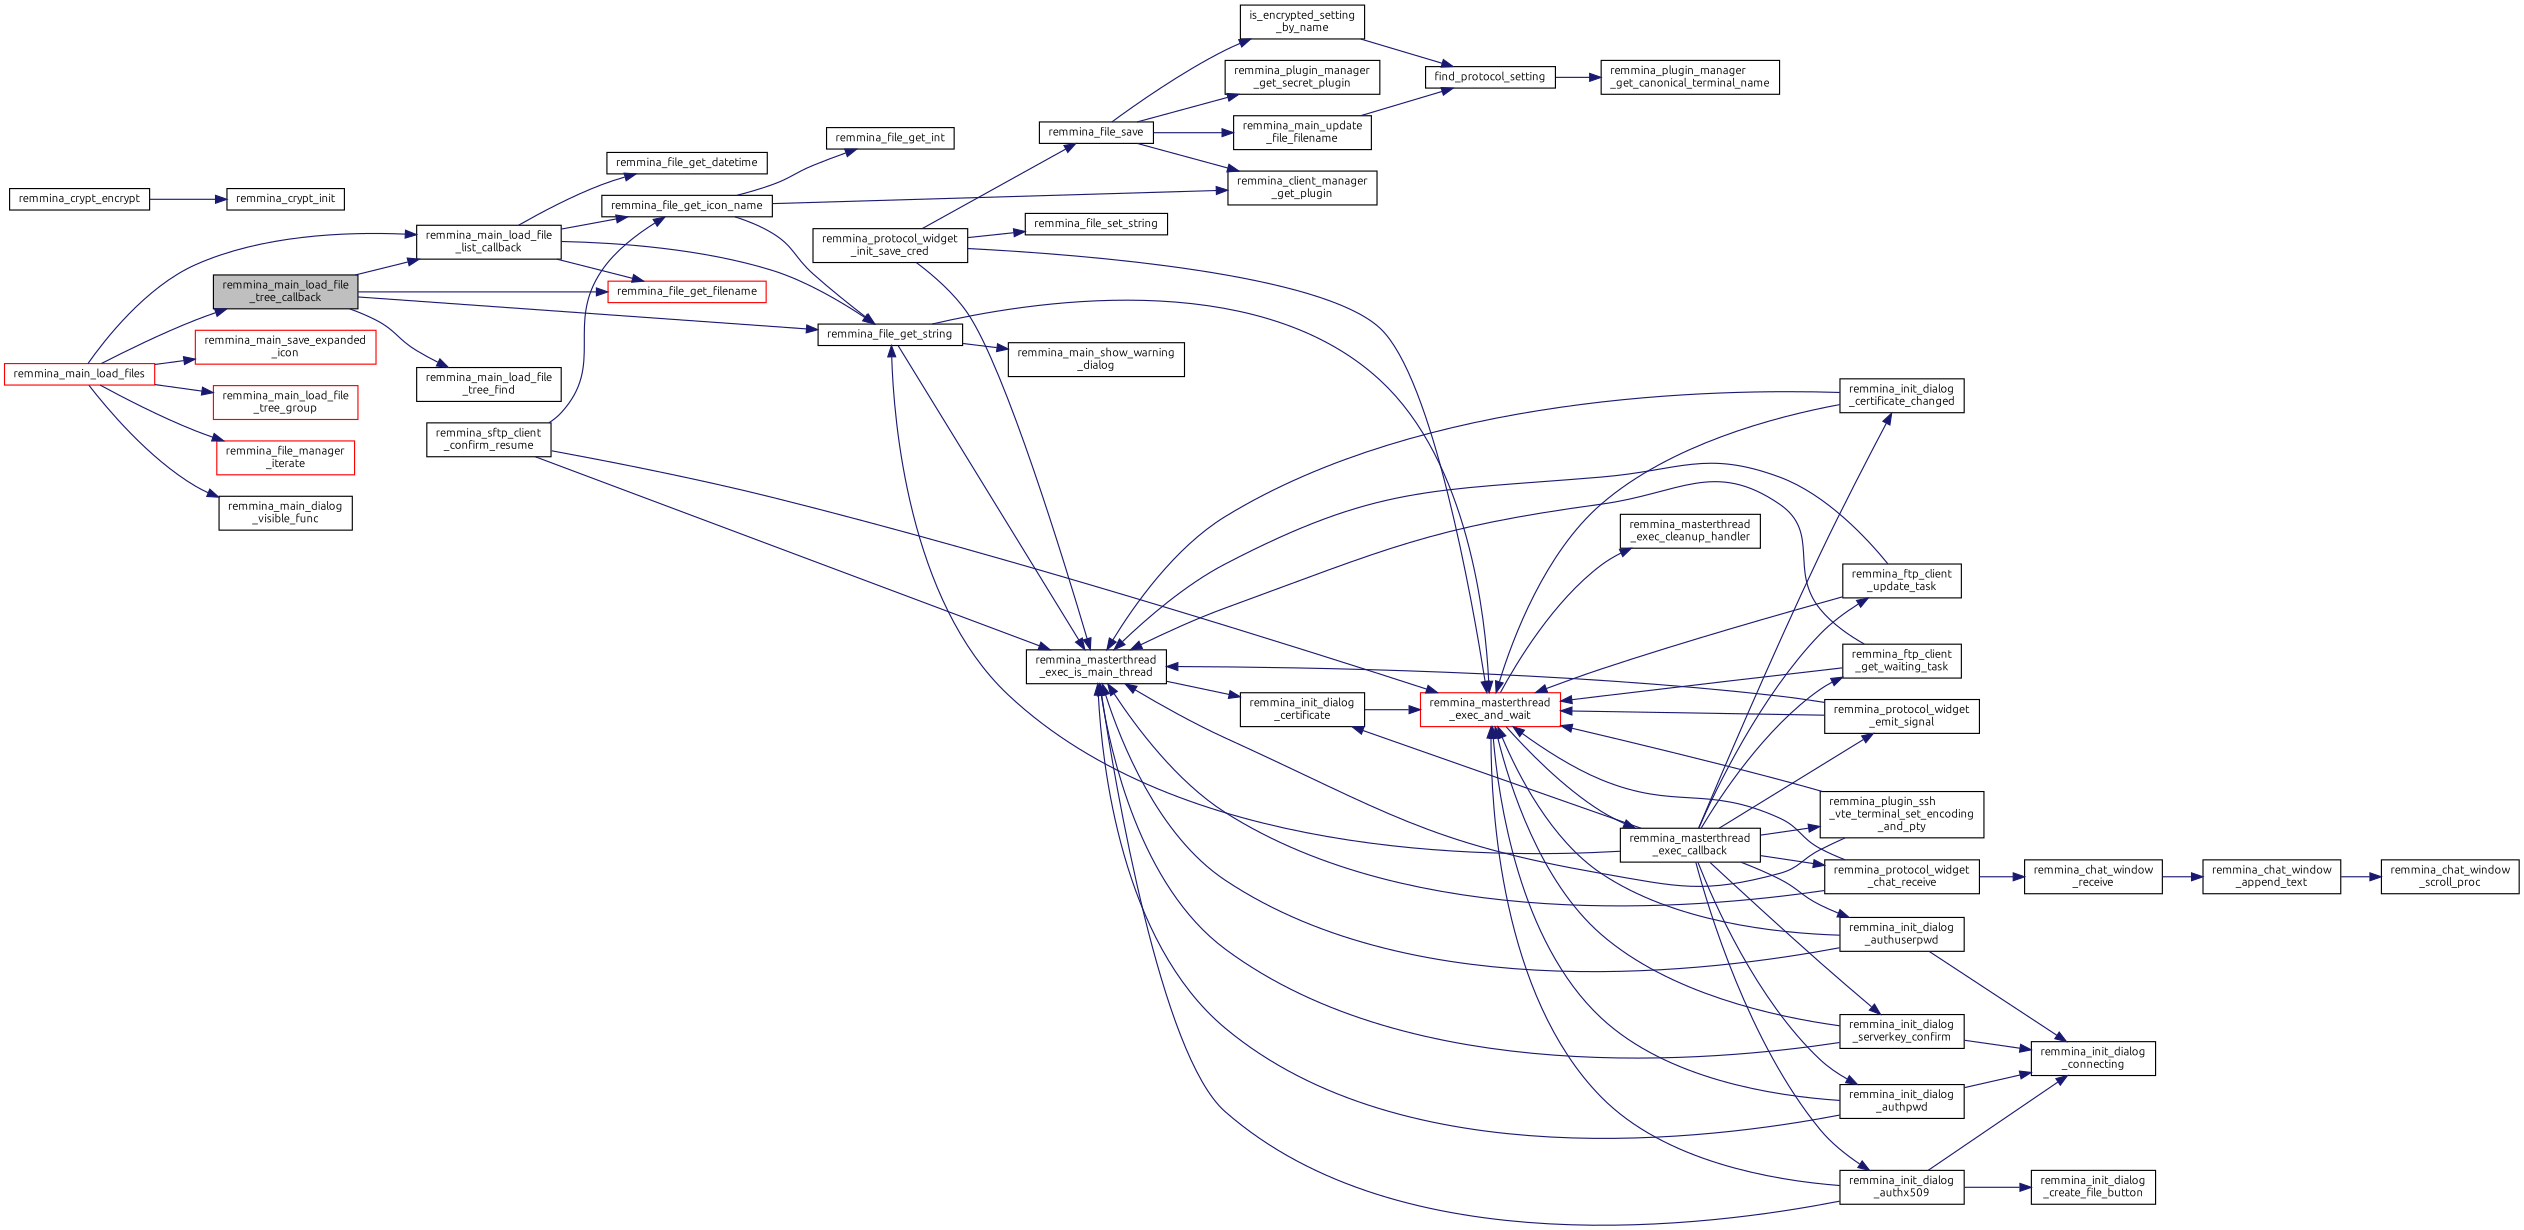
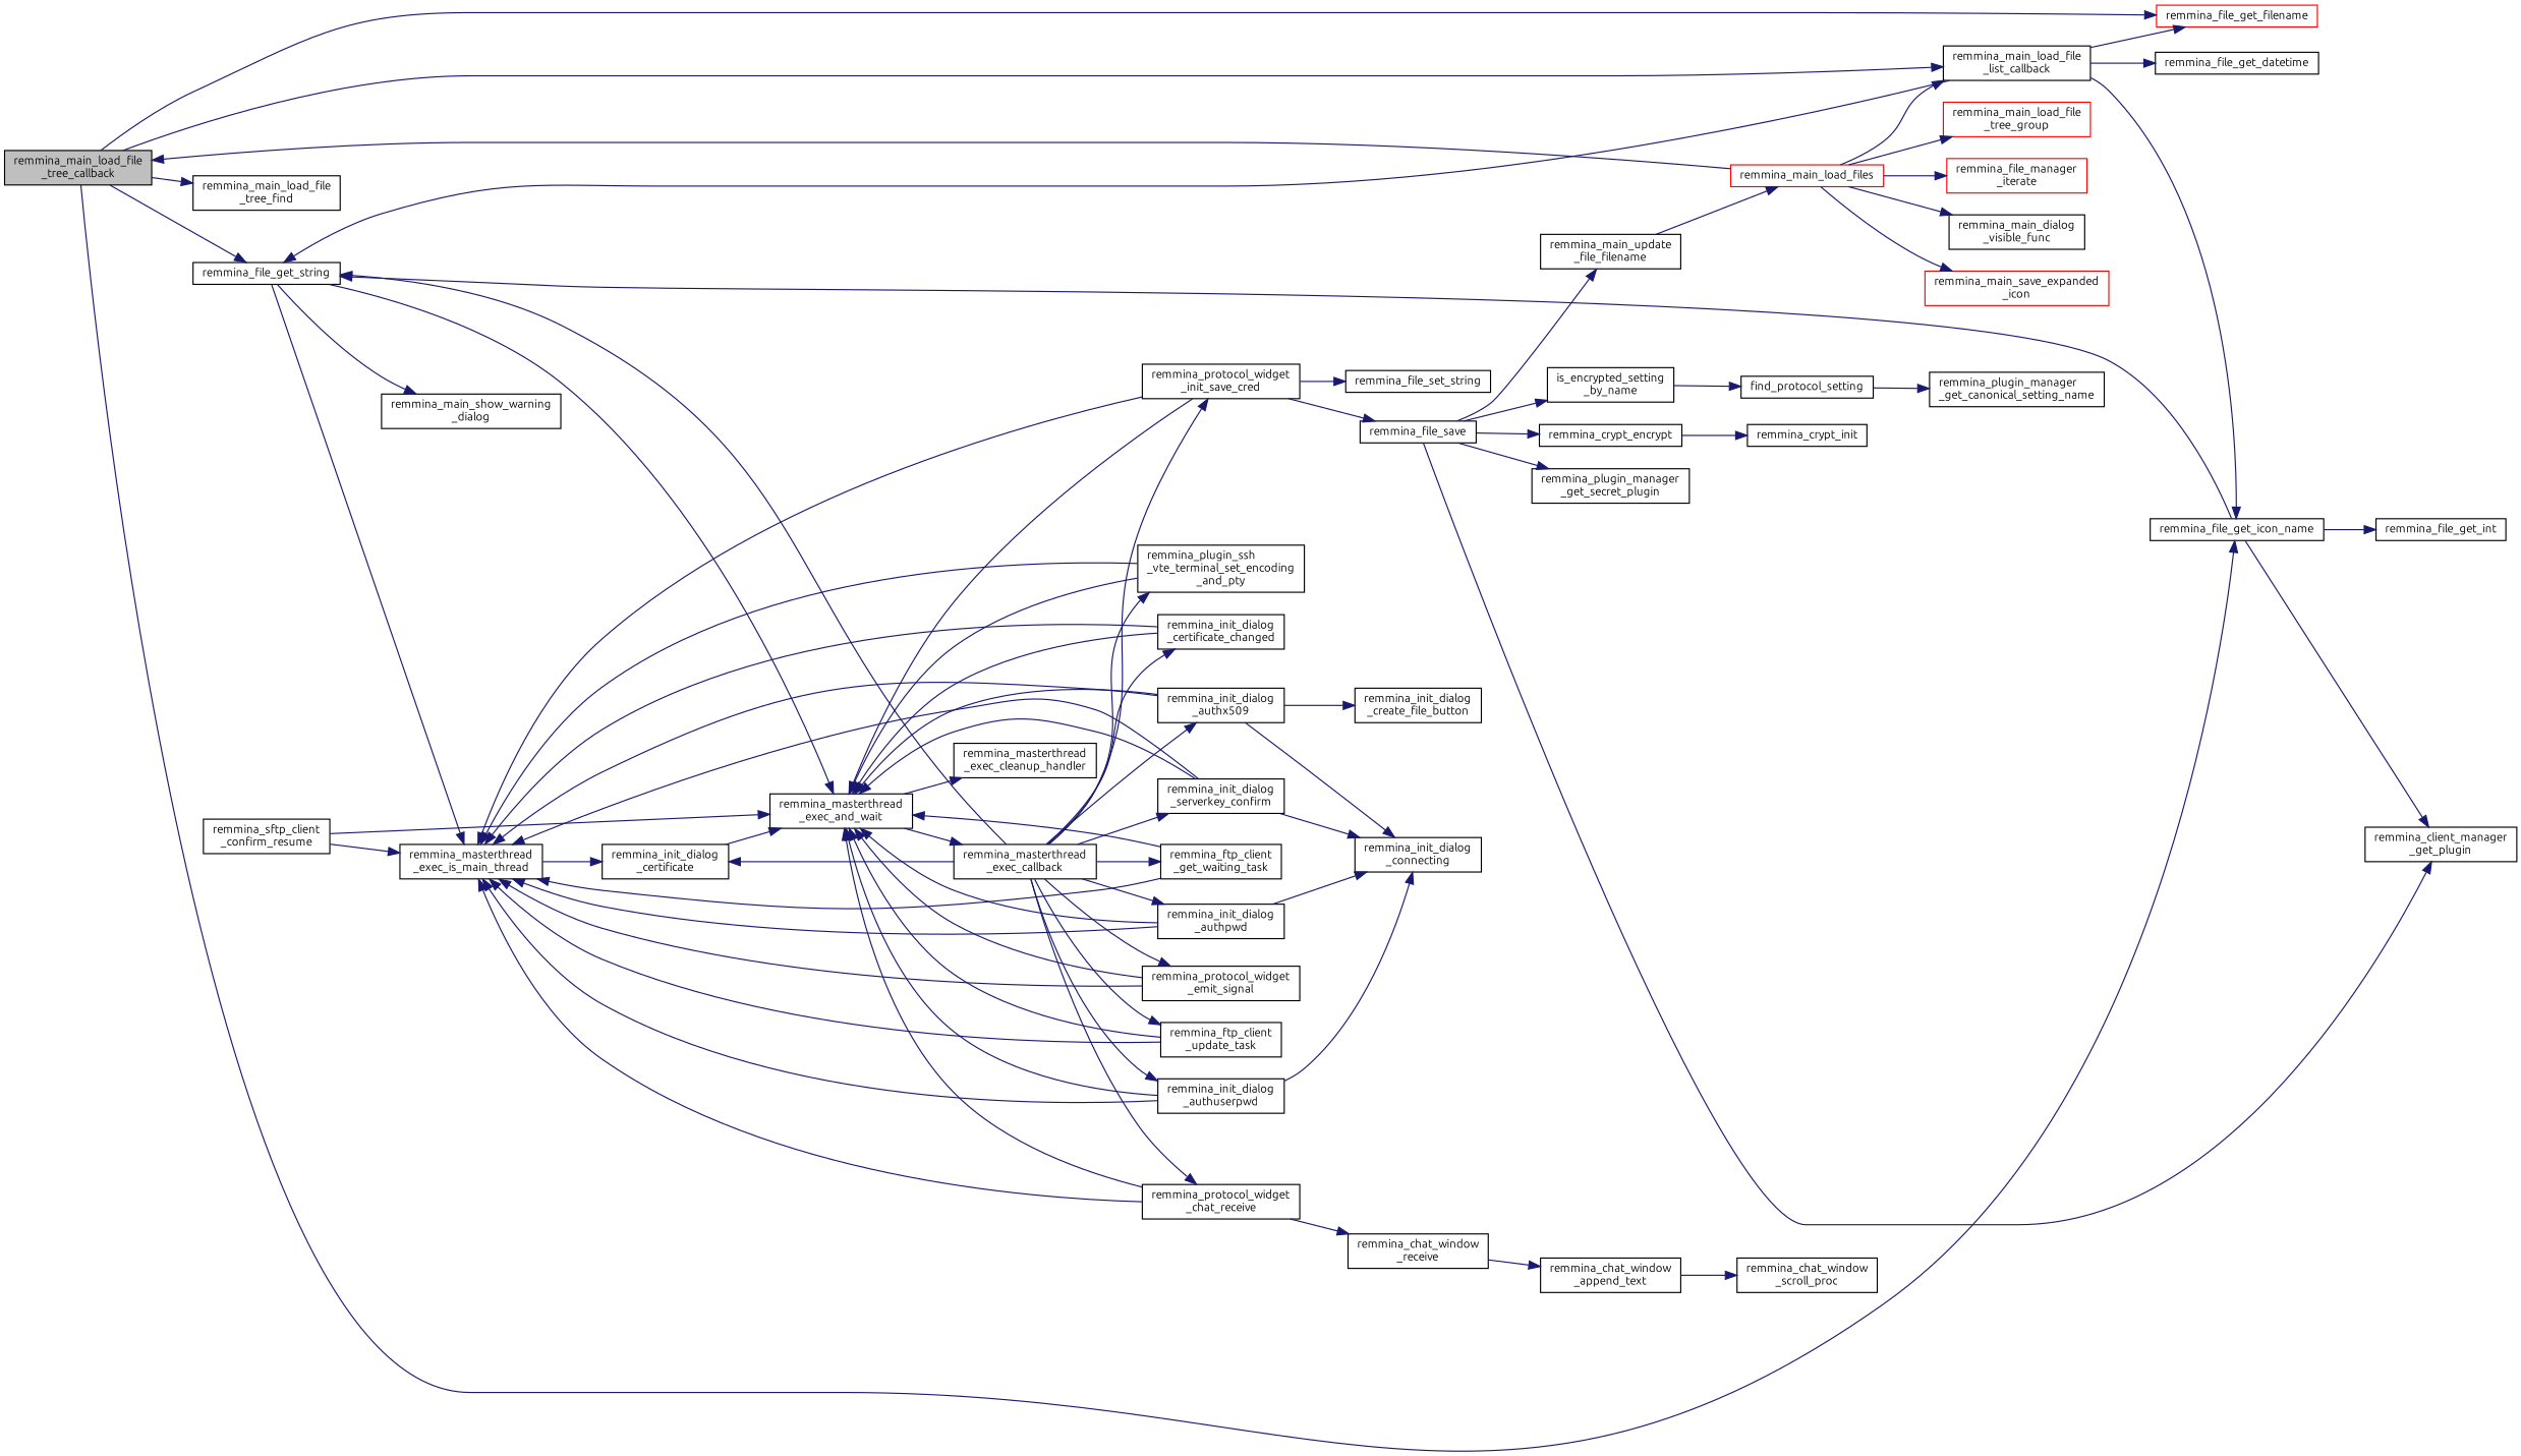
  digraph {
    fontname=Ubuntu
    rankdir=LR
    node [color=black fillcolor=white fontname=Ubuntu fontsize=10 shape=record style=filled]
    edge [color=midnightblue fontname=Ubuntu fontsize=10 labelfontname=Helvetica labelfontsize=10 style=solid]
    n1 [fillcolor=grey75 fontcolor=black height=0.2 label="remmina_main_load_file\l_tree_callback" width=0.4]
    n2 [height=0.2 label="remmina_main_load_file\l_tree_find" width=0.4]
    n3 [height=0.2 label=remmina_file_get_string width=0.4]
    n4 [height=0.2 label=remmina_file_get_icon_name width=0.4]
    n5 [color=red height=0.2 label=remmina_file_get_filename width=0.4]
    n6 [height=0.2 label="remmina_main_load_file\l_list_callback" width=0.4]
    n7 [height=0.2 label="remmina_masterthread\l_exec_is_main_thread" width=0.4]
-   n8 [color=red height=0.2 label="remmina_masterthread\l_exec_and_wait" width=0.4]
+   n8 [height=0.2 label="remmina_masterthread\l_exec_and_wait" width=0.4]
    n9 [height=0.2 label="remmina_main_show_warning\l_dialog" width=0.4]
    n10 [height=0.2 label=remmina_file_get_datetime width=0.4]
    n11 [height=0.2 label="remmina_client_manager\l_get_plugin" width=0.4]
    n12 [height=0.2 label=remmina_file_get_int width=0.4]
    n13 [height=0.2 label="remmina_init_dialog\l_certificate" width=0.4]
    n14 [height=0.2 label="remmina_masterthread\l_exec_cleanup_handler" width=0.4]
    n15 [height=0.2 label="remmina_masterthread\l_exec_callback" width=0.4]
    n16 [height=0.2 label="remmina_protocol_widget\l_init_save_cred" width=0.4]
    n17 [height=0.2 label="remmina_protocol_widget\l_chat_receive" width=0.4]
    n18 [height=0.2 label="remmina_init_dialog\l_serverkey_confirm" width=0.4]
    n19 [height=0.2 label="remmina_init_dialog\l_authpwd" width=0.4]
    n20 [height=0.2 label="remmina_init_dialog\l_authuserpwd" width=0.4]
    n21 [height=0.2 label="remmina_init_dialog\l_certificate_changed" width=0.4]
    n22 [height=0.2 label="remmina_init_dialog\l_authx509" width=0.4]
    n23 [height=0.2 label="remmina_ftp_client\l_update_task" width=0.4]
    n24 [height=0.2 label="remmina_ftp_client\l_get_waiting_task" width=0.4]
    n25 [height=0.2 label="remmina_protocol_widget\l_emit_signal" width=0.4]
    n26 [height=0.2 label="remmina_plugin_ssh\l_vte_terminal_set_encoding\l_and_pty" width=0.4]
    n27 [height=0.2 label=remmina_file_set_string width=0.4]
    n28 [height=0.2 label=remmina_file_save width=0.4]
    n29 [height=0.2 label="remmina_chat_window\l_receive" width=0.4]
    n30 [height=0.2 label="remmina_init_dialog\l_connecting" width=0.4]
    n31 [height=0.2 label="remmina_init_dialog\l_create_file_button" width=0.4]
    n32 [height=0.2 label="remmina_sftp_client\l_confirm_resume" width=0.4]
    n33 [height=0.2 label="remmina_plugin_manager\l_get_secret_plugin" width=0.4]
    n34 [height=0.2 label="is_encrypted_setting\l_by_name" width=0.4]
    n35 [height=0.2 label=remmina_crypt_encrypt width=0.4]
    n36 [height=0.2 label="remmina_main_update\l_file_filename" width=0.4]
    n37 [height=0.2 label=find_protocol_setting width=0.4]
    n38 [height=0.2 label=remmina_crypt_init width=0.4]
    n39 [color=red height=0.2 label=remmina_main_load_files width=0.4]
-   n40 [height=0.2 label="remmina_plugin_manager\l_get_canonical_terminal_name" width=0.4]
+   n40 [height=0.2 label="remmina_plugin_manager\l_get_canonical_setting_name" width=0.4]
    n41 [color=red height=0.2 label="remmina_main_save_expanded\l_icon" width=0.4]
    n42 [color=red height=0.2 label="remmina_main_load_file\l_tree_group" width=0.4]
    n43 [color=red height=0.2 label="remmina_file_manager\l_iterate" width=0.4]
    n44 [height=0.2 label="remmina_main_dialog\l_visible_func" width=0.4]
    n45 [height=0.2 label="remmina_chat_window\l_append_text" width=0.4]
    n46 [height=0.2 label="remmina_chat_window\l_scroll_proc" width=0.4]
    n1 -> n2
    n1 -> n3
-   n32 -> n4
+   n1 -> n4
    n1 -> n5
    n1 -> n6
    n3 -> n7
    n3 -> n8
    n3 -> n9
    n4 -> n3
    n4 -> n11
    n4 -> n12
    n6 -> n3
    n6 -> n4
    n6 -> n5
    n6 -> n10
    n7 -> n13
    n8 -> n14
    n8 -> n15
    n13 -> n8
    n15 -> n3
    n15 -> n13
+   n15 -> n16
    n15 -> n17
    n15 -> n18
    n15 -> n19
    n15 -> n20
    n15 -> n21
    n15 -> n22
    n15 -> n23
    n15 -> n24
    n15 -> n25
    n15 -> n26
    n16 -> n7
    n16 -> n8
    n16 -> n27
    n16 -> n28
    n17 -> n7
    n17 -> n8
    n17 -> n29
    n18 -> n7
    n18 -> n8
    n18 -> n30
    n19 -> n7
    n19 -> n8
    n19 -> n30
    n20 -> n7
    n20 -> n8
    n20 -> n30
    n21 -> n7
    n21 -> n8
    n22 -> n7
    n22 -> n8
    n22 -> n30
    n22 -> n31
    n23 -> n7
    n23 -> n8
    n24 -> n7
    n24 -> n8
    n25 -> n7
    n25 -> n8
    n26 -> n7
    n26 -> n8
    n28 -> n11
    n28 -> n33
    n28 -> n34
+   n28 -> n35
    n28 -> n36
    n29 -> n45
    n32 -> n7
    n32 -> n8
    n34 -> n37
    n35 -> n38
-   n36 -> n37
+   n36 -> n39
    n37 -> n40
    n39 -> n1
    n39 -> n6
    n39 -> n41
    n39 -> n42
    n39 -> n43
    n39 -> n44
    n45 -> n46
  }
